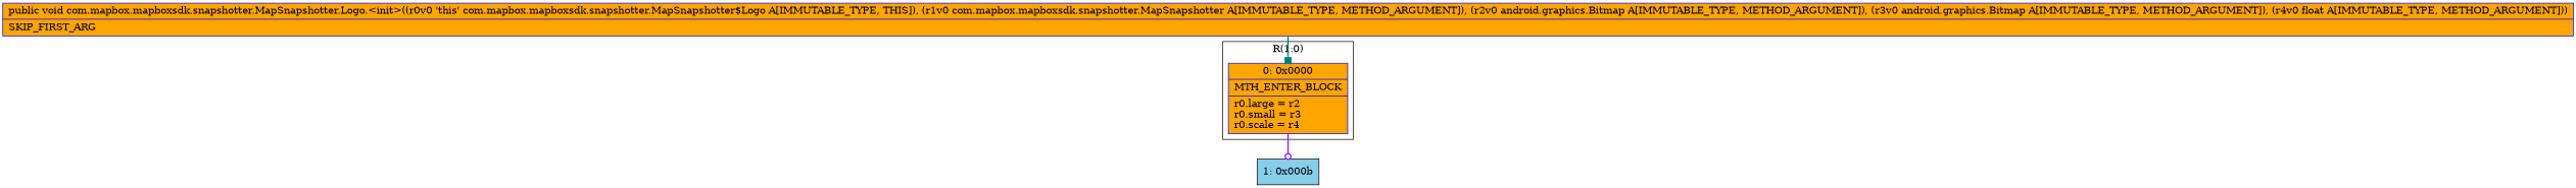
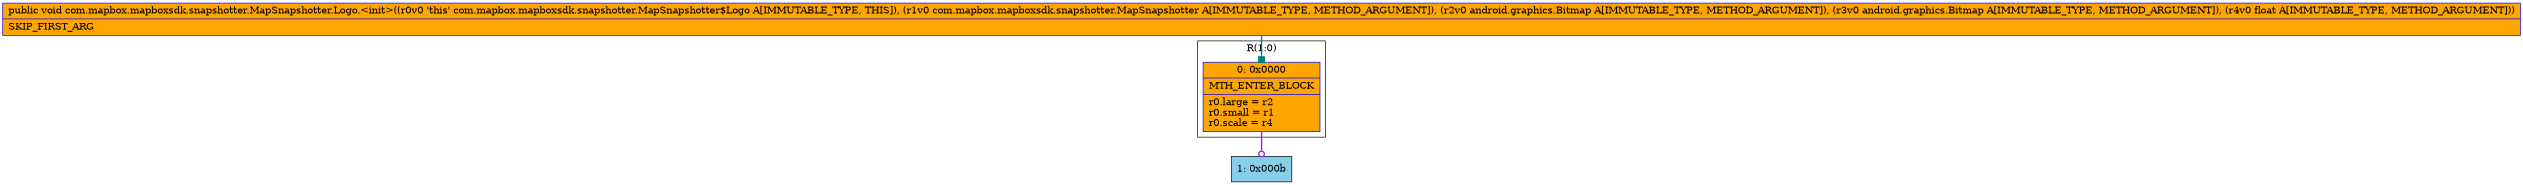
  digraph {
    node [color=blue shape=record style=filled fillcolor=orange]
    edge [style=bold]
-   n1 [label="{0\:\ 0x0000|MTH_ENTER_BLOCK\l|r0.large = r2\lr0.small = r3\lr0.scale = r4\l}"]
+   n1 [label="{0\:\ 0x0000|MTH_ENTER_BLOCK\l|r0.large = r2\lr0.small = r1\lr0.scale = r4\l}"]
    n2 [color=black label="{1\:\ 0x000b}" fillcolor=skyblue]
    n3 [label="{public void com.mapbox.mapboxsdk.snapshotter.MapSnapshotter.Logo.\<init\>((r0v0 'this' com.mapbox.mapboxsdk.snapshotter.MapSnapshotter$Logo A[IMMUTABLE_TYPE, THIS]), (r1v0 com.mapbox.mapboxsdk.snapshotter.MapSnapshotter A[IMMUTABLE_TYPE, METHOD_ARGUMENT]), (r2v0 android.graphics.Bitmap A[IMMUTABLE_TYPE, METHOD_ARGUMENT]), (r3v0 android.graphics.Bitmap A[IMMUTABLE_TYPE, METHOD_ARGUMENT]), (r4v0 float A[IMMUTABLE_TYPE, METHOD_ARGUMENT]))  | SKIP_FIRST_ARG\l}"]
    subgraph cluster_1 {
      label="R(1:0)"
      n1
    }
    n1 -> n2 [color=purple arrowhead=odot]
    n3 -> n1 [color=teal arrowhead=box]
  }
